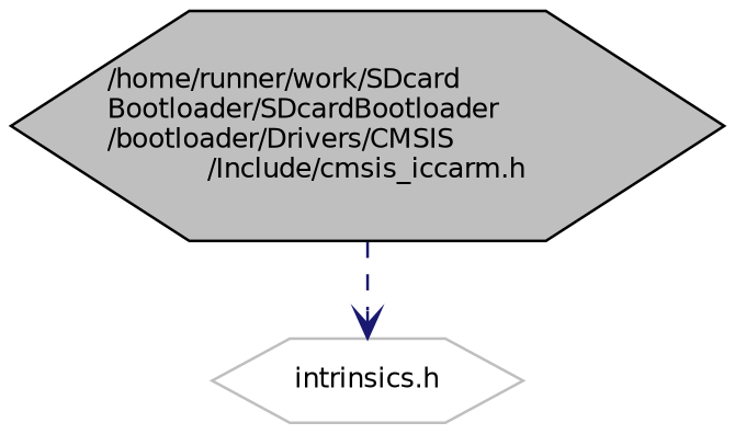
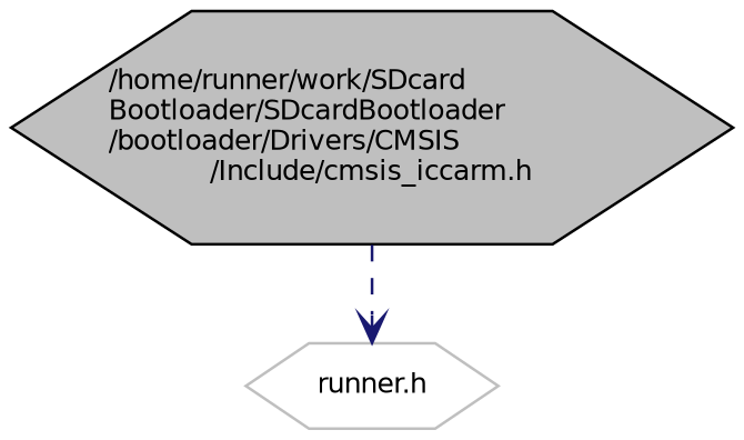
  digraph {
    node [fontname=Helvetica fontsize=10 shape=hexagon style=filled]
    n1 [color=black fillcolor=grey75 fontcolor=black height=0.2 label="/home/runner/work/SDcard\lBootloader/SDcardBootloader\l/bootloader/Drivers/CMSIS\l/Include/cmsis_iccarm.h" width=0.4]
-   n2 [color=grey75 fillcolor=white height=0.2 label="intrinsics.h" width=0.4]
+   n2 [color=grey75 fillcolor=white height=0.2 label="runner.h" width=0.4]
    n1 -> n2 [color=midnightblue fontname=Helvetica fontsize=10 labelfontname=Helvetica labelfontsize=10 style=dashed arrowhead=vee]
  }
